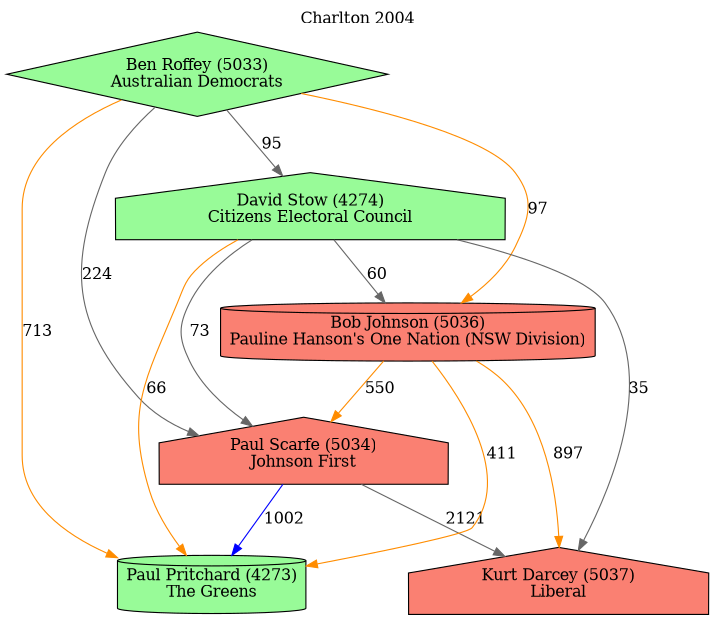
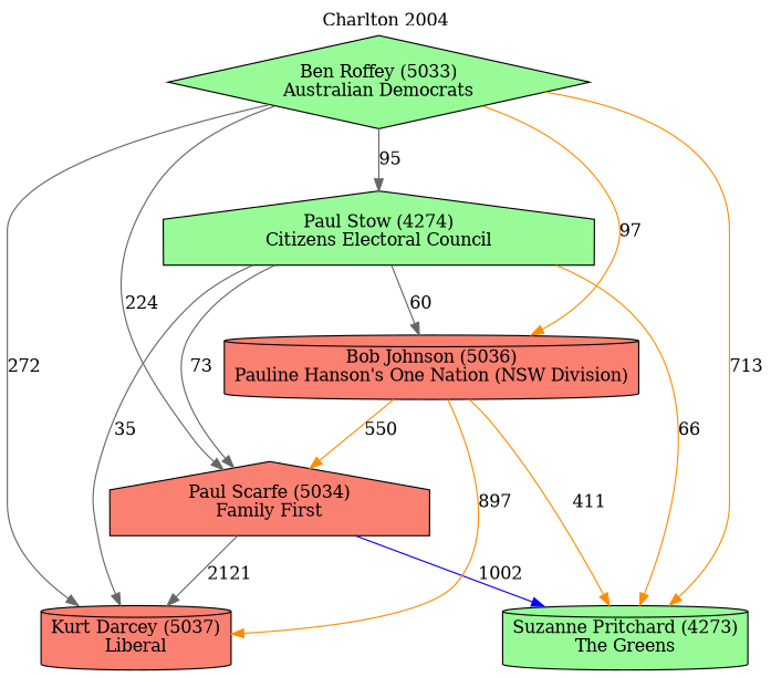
  digraph {
    label="Charlton 2004"
    labelloc=t
    mclimit=10
    node [fillcolor=salmon shape=cylinder style=filled]
    edge [color=gray40]
-   n1 [label="Kurt Darcey (5037)\nLiberal" shape=house]
-   n2 [fillcolor=palegreen label="Paul Pritchard (4273)\nThe Greens"]
-   n3 [label="Paul Scarfe (5034)\nJohnson First" shape=house]
+   n1 [label="Kurt Darcey (5037)\nLiberal"]
+   n2 [fillcolor=palegreen label="Suzanne Pritchard (4273)\nThe Greens"]
+   n3 [label="Paul Scarfe (5034)\nFamily First" shape=house]
    n4 [label="Bob Johnson (5036)\nPauline Hanson's One Nation (NSW Division)"]
    n5 [fillcolor=palegreen label="Ben Roffey (5033)\nAustralian Democrats" shape=diamond]
-   n6 [fillcolor=palegreen label="David Stow (4274)\nCitizens Electoral Council" shape=house]
+   n6 [fillcolor=palegreen label="Paul Stow (4274)\nCitizens Electoral Council" shape=house]
    n3 -> n1 [label=2121]
    n3 -> n2 [color=blue label=1002]
    n4 -> n1 [color=darkorange label=897]
    n4 -> n2 [color=darkorange label=411]
    n4 -> n3 [color=darkorange label=550]
+   n5 -> n1 [label=272]
    n5 -> n2 [color=darkorange label=713]
    n5 -> n3 [label=224]
    n5 -> n4 [color=darkorange label=97]
    n5 -> n6 [label=95]
    n6 -> n1 [label=35]
    n6 -> n2 [color=darkorange label=66]
    n6 -> n3 [label=73]
    n6 -> n4 [label=60]
  }
